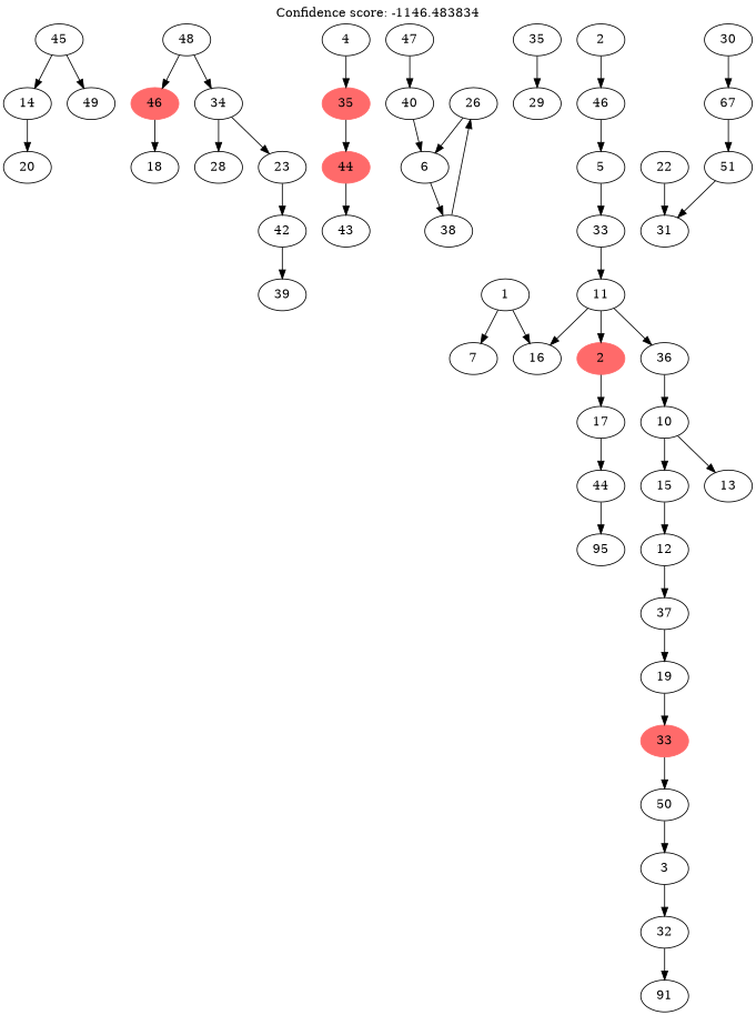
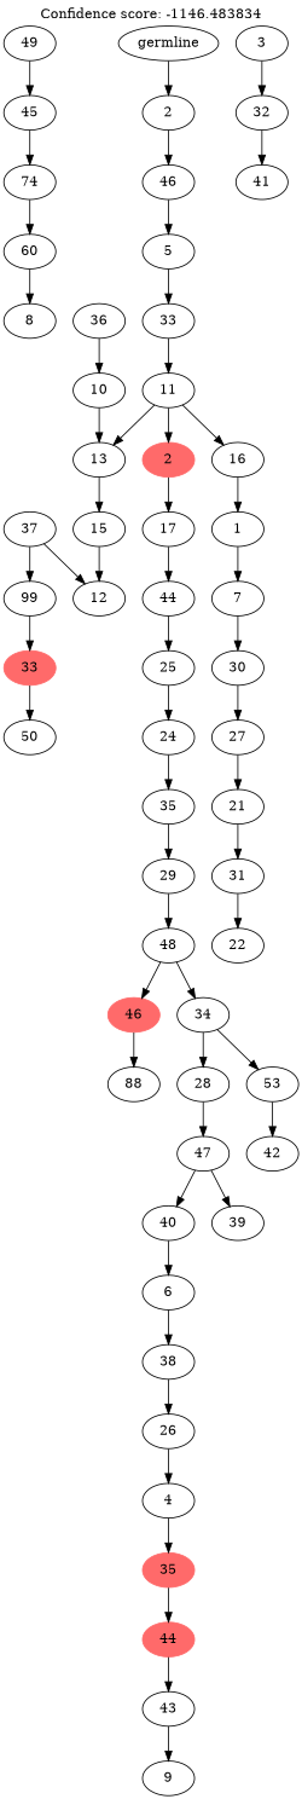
  digraph {
    fontname="DejaVu Serif"
    label="Confidence score: -1146.483834"
    labelloc=t
    node [fontname="DejaVu Serif"]
    edge [fontname="DejaVu Serif"]
-   n1 [label=20]
-   n3 [label=14]
+   n1 [label=60]
+   n2 [label=8]
+   n3 [label=74]
    n4 [label=45]
    n5 [label=49]
-   n6 [label=18]
+   n6 [label=88]
    n7 [color=indianred1 label=46 style=filled]
    n8 [label=43]
+   n9 [label=9]
    n10 [color=indianred1 label=44 style=filled]
    n11 [color=indianred1 label=35 style=filled]
    n12 [label=4]
    n13 [label=26]
    n14 [label=38]
    n15 [label=6]
    n16 [label=40]
    n17 [label=47]
    n18 [label=28]
    n19 [label=42]
    n20 [label=39]
-   n21 [label=23]
+   n21 [label=53]
    n22 [label=34]
    n23 [label=48]
    n24 [label=29]
    n25 [label=35]
-   n27 [label=95]
+   n26 [label=24]
+   n27 [label=25]
    n28 [label=44]
    n29 [label=17]
    n30 [color=indianred1 label=2 style=filled]
    n31 [label=31]
    n32 [label=22]
-   n33 [label=51]
-   n34 [label=67]
+   n33 [label=21]
+   n34 [label=27]
    n35 [label=30]
    n36 [label=7]
    n37 [label=1]
    n38 [label=16]
    n39 [label=32]
-   n40 [label=91]
+   n40 [label=41]
    n41 [label=3]
    n42 [label=50]
    n43 [color=indianred1 label=33 style=filled]
-   n44 [label=19]
+   n44 [label=99]
    n45 [label=37]
    n46 [label=12]
    n47 [label=15]
    n48 [label=13]
    n49 [label=10]
    n50 [label=36]
    n51 [label=11]
    n52 [label=33]
    n53 [label=5]
    n54 [label=46]
    n55 [label=2]
+   n56 [label=germline]
+   n1 -> n2
    n3 -> n1
    n4 -> n3
-   n4 -> n5
+   n5 -> n4
    n7 -> n6
+   n8 -> n9
    n10 -> n8
    n11 -> n10
    n12 -> n11
-   n13 -> n15
+   n13 -> n12
    n14 -> n13
    n15 -> n14
    n16 -> n15
    n17 -> n16
-   n19 -> n20
+   n18 -> n17
+   n17 -> n20
    n21 -> n19
    n22 -> n18
    n22 -> n21
    n23 -> n7
    n23 -> n22
+   n24 -> n23
    n25 -> n24
+   n26 -> n25
+   n27 -> n26
    n28 -> n27
    n29 -> n28
    n30 -> n29
-   n32 -> n31
+   n31 -> n32
    n33 -> n31
    n34 -> n33
    n35 -> n34
+   n36 -> n35
    n37 -> n36
-   n37 -> n38
+   n38 -> n37
    n39 -> n40
    n41 -> n39
-   n42 -> n41
    n43 -> n42
    n44 -> n43
    n45 -> n44
-   n46 -> n45
+   n45 -> n46
    n47 -> n46
-   n49 -> n47
+   n48 -> n47
    n49 -> n48
    n50 -> n49
    n51 -> n30
    n51 -> n38
-   n51 -> n50
+   n51 -> n48
    n52 -> n51
    n53 -> n52
    n54 -> n53
    n55 -> n54
+   n56 -> n55
  }
